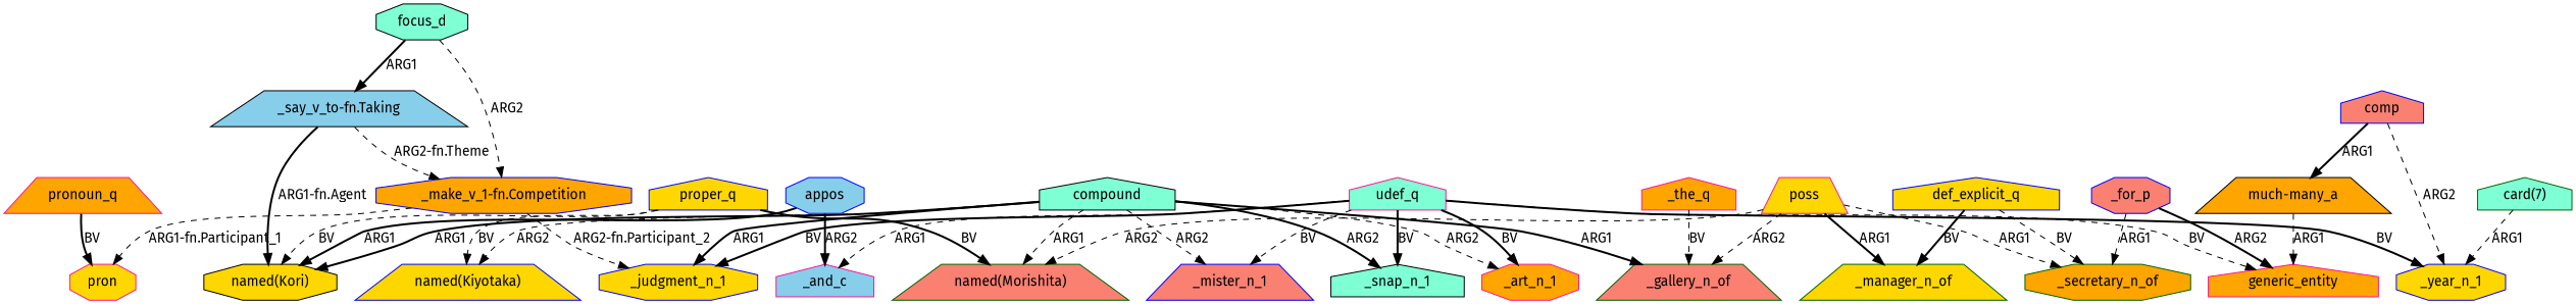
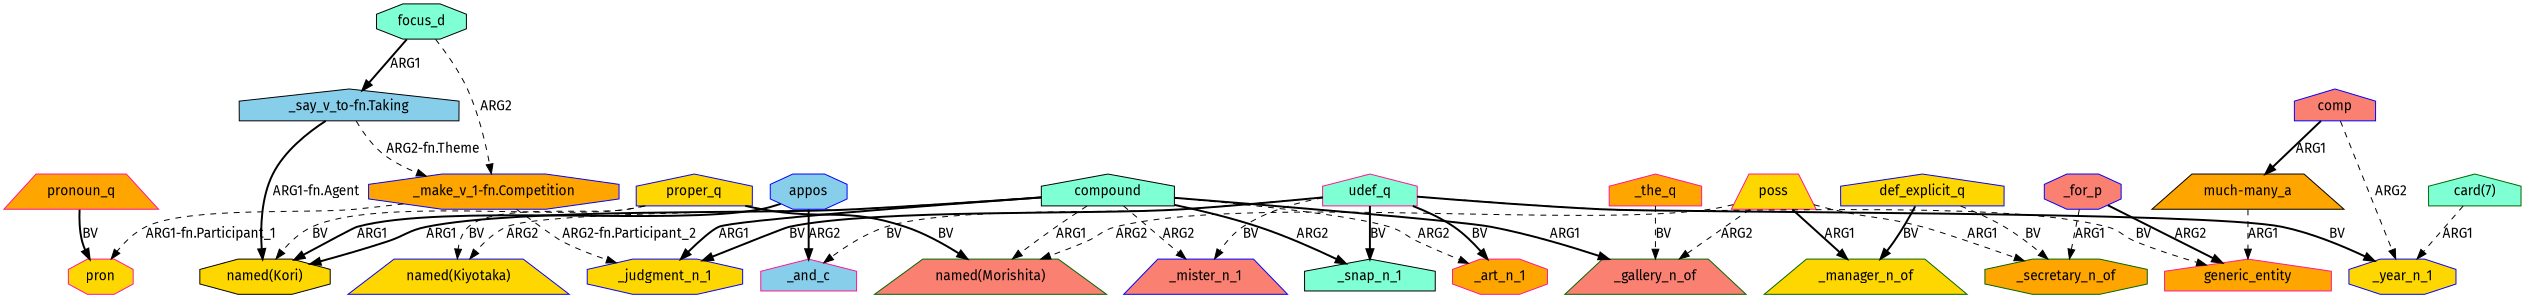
  digraph {
    fontname="Fira Sans"
    node [color=blue fillcolor=gold fontname="Fira Sans" shape=house style=filled]
    edge [fontname="Fira Sans" style=dashed]
    compound [color=black fillcolor=aquamarine]
    _mister_n_1 [fillcolor=salmon shape=trapezium]
    _gallery_n_of [color=darkgreen fillcolor=salmon shape=trapezium]
    _judgment_n_1 [shape=octagon]
    "named(Morishita)" [color=darkgreen fillcolor=salmon shape=trapezium]
    "named(Kori)" [color=black shape=octagon]
    _snap_n_1 [color=black fillcolor=aquamarine]
    _art_n_1 [color=deeppink fillcolor=orange shape=octagon]
    "named(Kiyotaka)" [shape=trapezium]
    appos [fillcolor=skyblue shape=octagon]
    _and_c [color=deeppink fillcolor=skyblue]
    focus_d [color=black fillcolor=aquamarine shape=octagon]
-   "_say_v_to-fn.Taking" [color=black fillcolor=skyblue shape=trapezium]
+   "_say_v_to-fn.Taking" [color=black fillcolor=skyblue]
    "_make_v_1-fn.Competition" [fillcolor=orange shape=octagon]
    pron [color=deeppink shape=octagon]
    poss [color=deeppink shape=trapezium]
    _manager_n_of [color=darkgreen shape=trapezium]
    _secretary_n_of [color=darkgreen fillcolor=orange shape=octagon]
    def_explicit_q
    udef_q [color=deeppink fillcolor=aquamarine]
    generic_entity [color=deeppink fillcolor=orange]
    _year_n_1 [shape=octagon]
    _for_p [fillcolor=salmon shape=octagon]
    pronoun_q [color=deeppink fillcolor=orange shape=trapezium]
    comp [fillcolor=salmon]
    "much-many_a" [color=black fillcolor=orange shape=trapezium]
    proper_q
    _the_q [color=deeppink fillcolor=orange]
    "card(7)" [color=darkgreen fillcolor=aquamarine]
    compound -> _mister_n_1 [label=ARG2]
    compound -> _gallery_n_of [label=ARG1 style=bold]
    compound -> _judgment_n_1 [label=ARG1 style=bold]
    compound -> "named(Morishita)" [label=ARG1]
    compound -> "named(Kori)" [label=ARG1 style=bold]
    compound -> _snap_n_1 [label=ARG2 style=bold]
    compound -> _art_n_1 [label=ARG2]
    compound -> "named(Kiyotaka)" [label=ARG2]
    appos -> "named(Kori)" [label=ARG1 style=bold]
    appos -> _and_c [label=ARG2 style=bold]
    focus_d -> "_say_v_to-fn.Taking" [label=ARG1 style=bold]
    focus_d -> "_make_v_1-fn.Competition" [label=ARG2]
    "_say_v_to-fn.Taking" -> "named(Kori)" [label="ARG1-fn.Agent" style=bold]
    "_say_v_to-fn.Taking" -> "_make_v_1-fn.Competition" [label="ARG2-fn.Theme"]
    "_make_v_1-fn.Competition" -> _judgment_n_1 [label="ARG2-fn.Participant_2"]
    "_make_v_1-fn.Competition" -> pron [label="ARG1-fn.Participant_1"]
    poss -> _gallery_n_of [label=ARG2]
    poss -> "named(Morishita)" [label=ARG2]
    poss -> _manager_n_of [label=ARG1 style=bold]
    poss -> _secretary_n_of [label=ARG1]
    def_explicit_q -> _manager_n_of [label=BV style=bold]
    def_explicit_q -> _secretary_n_of [label=BV]
    udef_q -> _mister_n_1 [label=BV]
    udef_q -> _judgment_n_1 [label=BV style=bold]
    udef_q -> _snap_n_1 [label=BV style=bold]
    udef_q -> _art_n_1 [label=BV style=bold]
-   udef_q -> _and_c [label=ARG1]
+   udef_q -> _and_c [label=BV]
    udef_q -> generic_entity [label=BV]
    udef_q -> _year_n_1 [label=BV style=bold]
    _for_p -> _secretary_n_of [label=ARG1]
    _for_p -> generic_entity [label=ARG2 style=bold]
    pronoun_q -> pron [label=BV style=bold]
    comp -> _year_n_1 [label=ARG2]
    comp -> "much-many_a" [label=ARG1 style=bold]
    "much-many_a" -> generic_entity [label=ARG1]
    proper_q -> "named(Morishita)" [label=BV style=bold]
    proper_q -> "named(Kori)" [label=BV]
    proper_q -> "named(Kiyotaka)" [label=BV]
    _the_q -> _gallery_n_of [label=BV]
    "card(7)" -> _year_n_1 [label=ARG1]
  }
